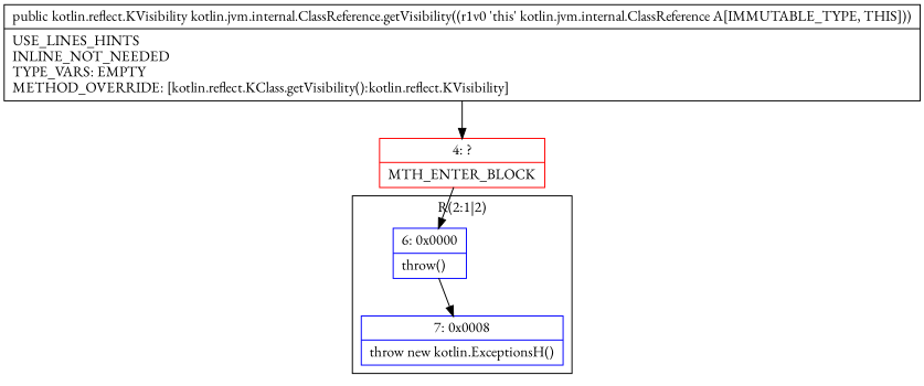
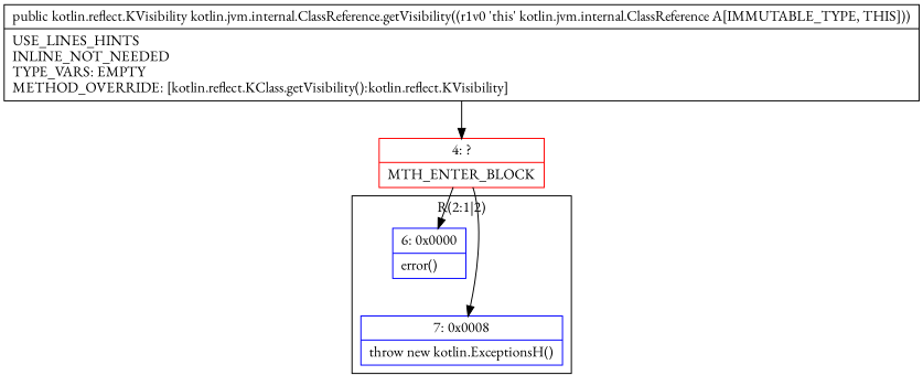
  digraph {
    fontname="EB Garamond"
    node [color=blue fontname="EB Garamond" shape=record]
    edge [fontname="EB Garamond"]
-   n1 [label="{6\:\ 0x0000|throw()\l}"]
+   n1 [label="{6\:\ 0x0000|error()\l}"]
    n2 [label="{7\:\ 0x0008|throw new kotlin.ExceptionsH()\l}"]
    n3 [color=red label="{4\:\ ?|MTH_ENTER_BLOCK\l}"]
    n4 [label="{public kotlin.reflect.KVisibility kotlin.jvm.internal.ClassReference.getVisibility((r1v0 'this' kotlin.jvm.internal.ClassReference A[IMMUTABLE_TYPE, THIS]))  | USE_LINES_HINTS\lINLINE_NOT_NEEDED\lTYPE_VARS: EMPTY\lMETHOD_OVERRIDE: [kotlin.reflect.KClass.getVisibility():kotlin.reflect.KVisibility]\l}" color=""]
    subgraph cluster_1 {
      label="R(2:1|2)"
      n1
      n2
    }
-   n1 -> n2
+   n3 -> n2
    n3 -> n1
    n4 -> n3
  }
